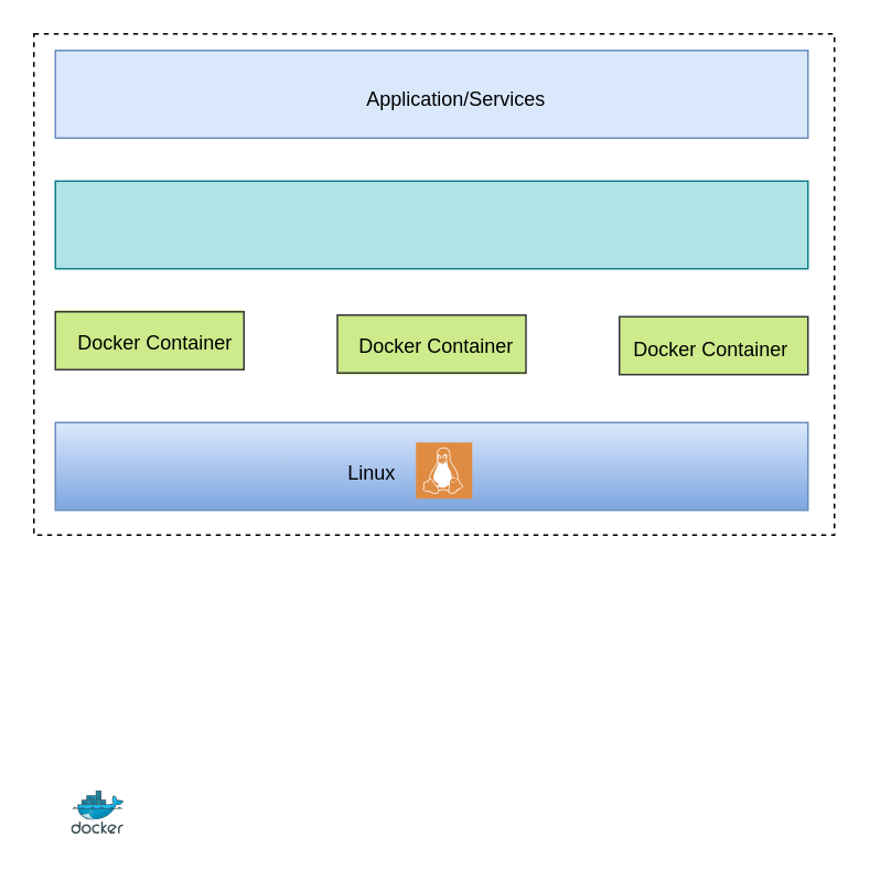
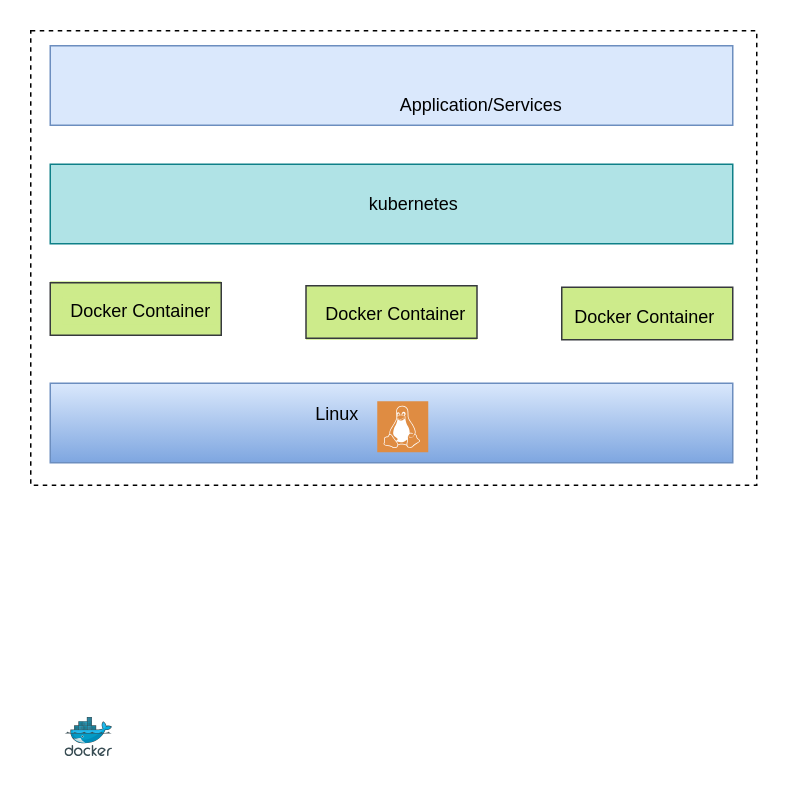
  <mxCell id="0" />
  <mxCell id="1" parent="0" />
  <mxCell id="2" value="" style="rounded=0;whiteSpace=wrap;html=1;strokeColor=default;dashed=1;" vertex="1" parent="1"><mxGeometry x="20" y="20" width="484" height="303" as="geometry" /></mxCell>
  <mxCell id="3" value="" style="whiteSpace=wrap;html=1;fillColor=#dae8fc;gradientColor=#7ea6e0;strokeColor=#6c8ebf;" vertex="1" parent="1"><mxGeometry x="33" y="255" width="455" height="53" as="geometry" /></mxCell>
  <mxCell id="4" value="" style="whiteSpace=wrap;html=1;fillColor=#b0e3e6;strokeColor=#0e8088;" vertex="1" parent="1"><mxGeometry x="33" y="109" width="455" height="53" as="geometry" /></mxCell>
  <mxCell id="5" value="" style="whiteSpace=wrap;html=1;fillColor=#dae8fc;strokeColor=#6c8ebf;" vertex="1" parent="1"><mxGeometry x="33" y="30" width="455" height="53" as="geometry" /></mxCell>
- <mxCell id="7" value="Application/Services" style="text;html=1;align=center;verticalAlign=middle;resizable=0;points=[];autosize=1;strokeColor=none;fillColor=none;" vertex="1" parent="1"><mxGeometry x="215.5" y="51" width="118" height="18" as="geometry" /></mxCell>
+ <mxCell id="6" value="kubernetes" style="text;html=1;align=center;verticalAlign=middle;resizable=0;points=[];autosize=1;strokeColor=none;fillColor=none;" vertex="1" parent="1"><mxGeometry x="240" y="126.5" width="69" height="18" as="geometry" /></mxCell>
+ <mxCell id="7" value="Application/Services" style="text;html=1;align=center;verticalAlign=middle;resizable=0;points=[];autosize=1;strokeColor=none;fillColor=none;" vertex="1" parent="1"><mxGeometry x="260.5" y="61" width="118" height="18" as="geometry" /></mxCell>
  <mxCell id="8" value="" style="sketch=0;pointerEvents=1;shadow=0;dashed=0;html=1;strokeColor=none;fillColor=#DF8C42;labelPosition=center;verticalLabelPosition=bottom;verticalAlign=top;align=center;outlineConnect=0;shape=mxgraph.veeam2.linux;" vertex="1" parent="1"><mxGeometry x="251" y="267" width="34" height="34" as="geometry" /></mxCell>
  <mxCell id="9" value="" style="sketch=0;aspect=fixed;html=1;points=[];align=center;image;fontSize=12;image=img/lib/mscae/Docker.svg;" vertex="1" parent="1"><mxGeometry x="43" y="478" width="31.71" height="26" as="geometry" /></mxCell>
- <mxCell id="10" value="Linux" style="text;html=1;align=center;verticalAlign=middle;resizable=0;points=[];autosize=1;strokeColor=none;fillColor=none;" vertex="1" parent="1"><mxGeometry x="204" y="277" width="39" height="18" as="geometry" /></mxCell>
+ <mxCell id="10" value="Linux" style="text;html=1;align=center;verticalAlign=middle;resizable=0;points=[];autosize=1;strokeColor=none;fillColor=none;" vertex="1" parent="1"><mxGeometry x="204" y="267" width="39" height="18" as="geometry" /></mxCell>
  <mxCell id="11" value="" style="group;fillColor=#cdeb8b;strokeColor=none;" vertex="1" connectable="0" parent="1"><mxGeometry x="374" y="191" width="114" height="35" as="geometry" /></mxCell>
  <mxCell id="12" value="" style="whiteSpace=wrap;html=1;fillColor=#cdeb8b;strokeColor=#36393d;" vertex="1" parent="11"><mxGeometry width="114" height="35" as="geometry" /></mxCell>
  <mxCell id="13" value="Docker Container" style="text;html=1;align=center;verticalAlign=middle;resizable=0;points=[];autosize=1;strokeColor=none;fillColor=#cdeb8b;" vertex="1" parent="11"><mxGeometry x="3" y="11" width="103" height="18" as="geometry" /></mxCell>
  <mxCell id="14" value="" style="group;fillColor=#cdeb8b;strokeColor=none;" vertex="1" connectable="0" parent="1"><mxGeometry x="203.5" y="191" width="114" height="35" as="geometry" /></mxCell>
  <mxCell id="15" value="" style="whiteSpace=wrap;html=1;fillColor=#cdeb8b;strokeColor=#36393d;" vertex="1" parent="14"><mxGeometry y="-1" width="114" height="35" as="geometry" /></mxCell>
  <mxCell id="16" value="Docker Container" style="text;html=1;align=center;verticalAlign=middle;resizable=0;points=[];autosize=1;strokeColor=none;fillColor=#cdeb8b;" vertex="1" parent="14"><mxGeometry x="8" y="8.5" width="103" height="18" as="geometry" /></mxCell>
  <mxCell id="17" value="" style="group;fillColor=#cdeb8b;strokeColor=none;" vertex="1" connectable="0" parent="1"><mxGeometry x="33" y="187" width="114" height="35" as="geometry" /></mxCell>
  <mxCell id="18" value="" style="whiteSpace=wrap;html=1;fillColor=#cdeb8b;strokeColor=#36393d;" vertex="1" parent="17"><mxGeometry y="1" width="114" height="35" as="geometry" /></mxCell>
  <mxCell id="19" value="Docker Container" style="text;html=1;align=center;verticalAlign=middle;resizable=0;points=[];autosize=1;strokeColor=none;fillColor=#cdeb8b;" vertex="1" parent="17"><mxGeometry x="8" y="11" width="103" height="18" as="geometry" /></mxCell>
